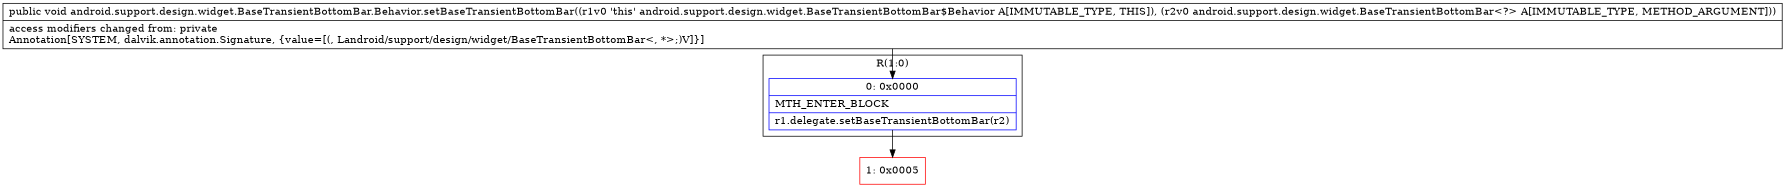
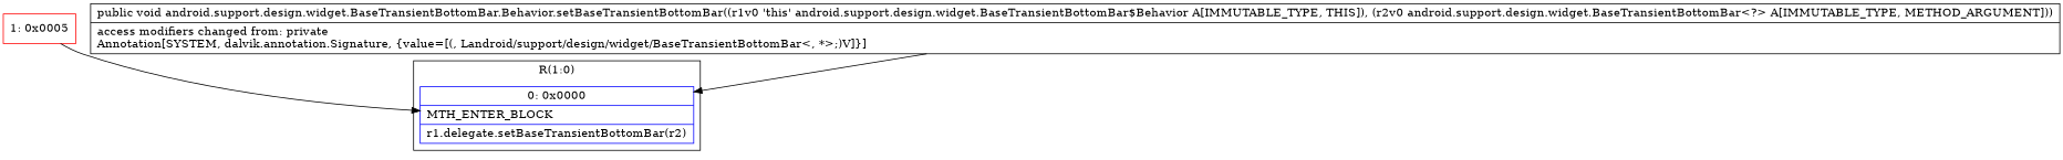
  digraph {
    node [shape=record]
    n1 [color=blue label="{0\:\ 0x0000|MTH_ENTER_BLOCK\l|r1.delegate.setBaseTransientBottomBar(r2)\l}"]
    n2 [color=red label="{1\:\ 0x0005}"]
    n3 [label="{public void android.support.design.widget.BaseTransientBottomBar.Behavior.setBaseTransientBottomBar((r1v0 'this' android.support.design.widget.BaseTransientBottomBar$Behavior A[IMMUTABLE_TYPE, THIS]), (r2v0 android.support.design.widget.BaseTransientBottomBar\<?\> A[IMMUTABLE_TYPE, METHOD_ARGUMENT]))  | access modifiers changed from: private\lAnnotation[SYSTEM, dalvik.annotation.Signature, \{value=[(, Landroid\/support\/design\/widget\/BaseTransientBottomBar\<, *\>;)V]\}]\l}"]
    subgraph cluster_1 {
      label="R(1:0)"
      n1
    }
-   n1 -> n2
+   n2 -> n1
    n3 -> n1
  }
